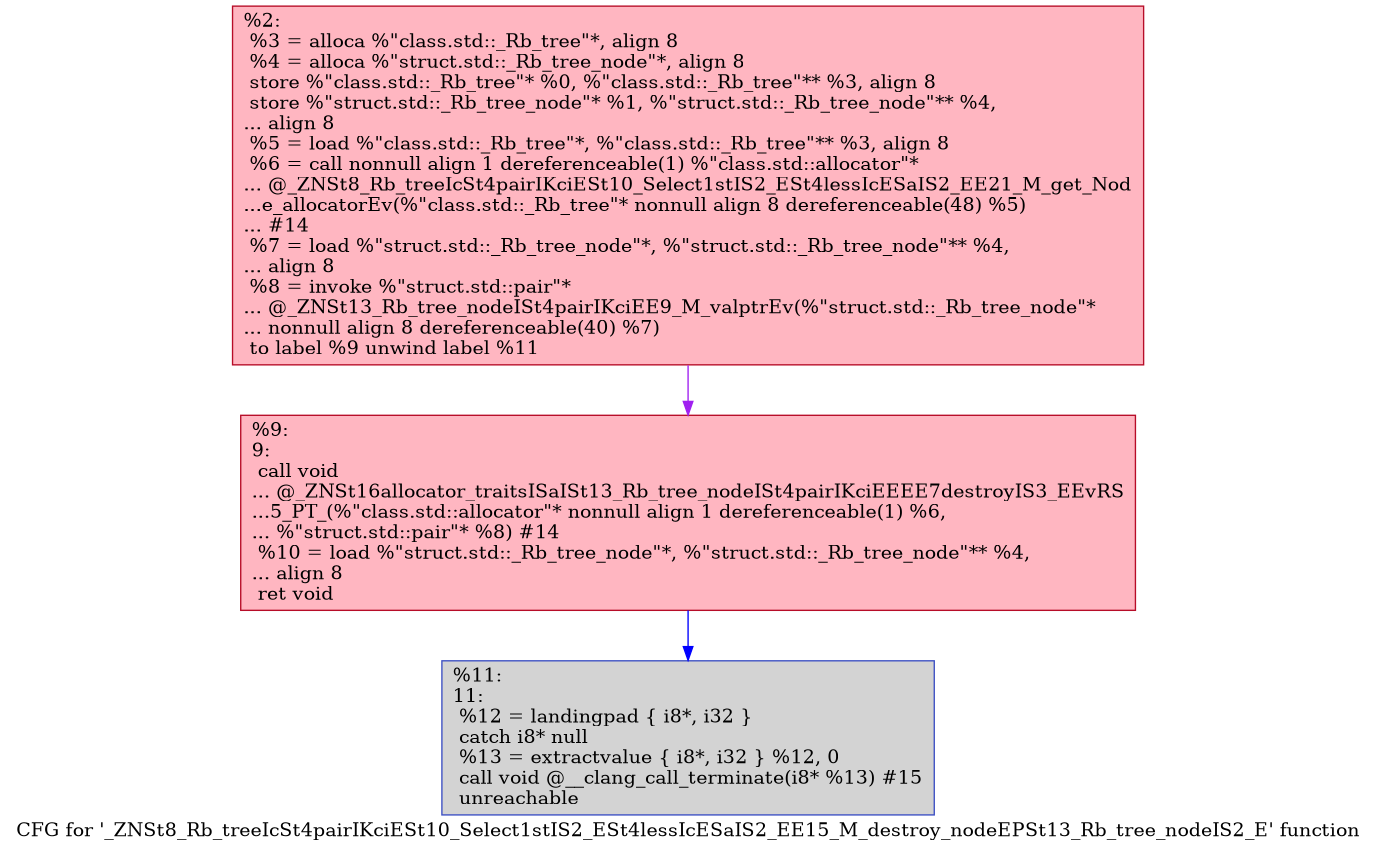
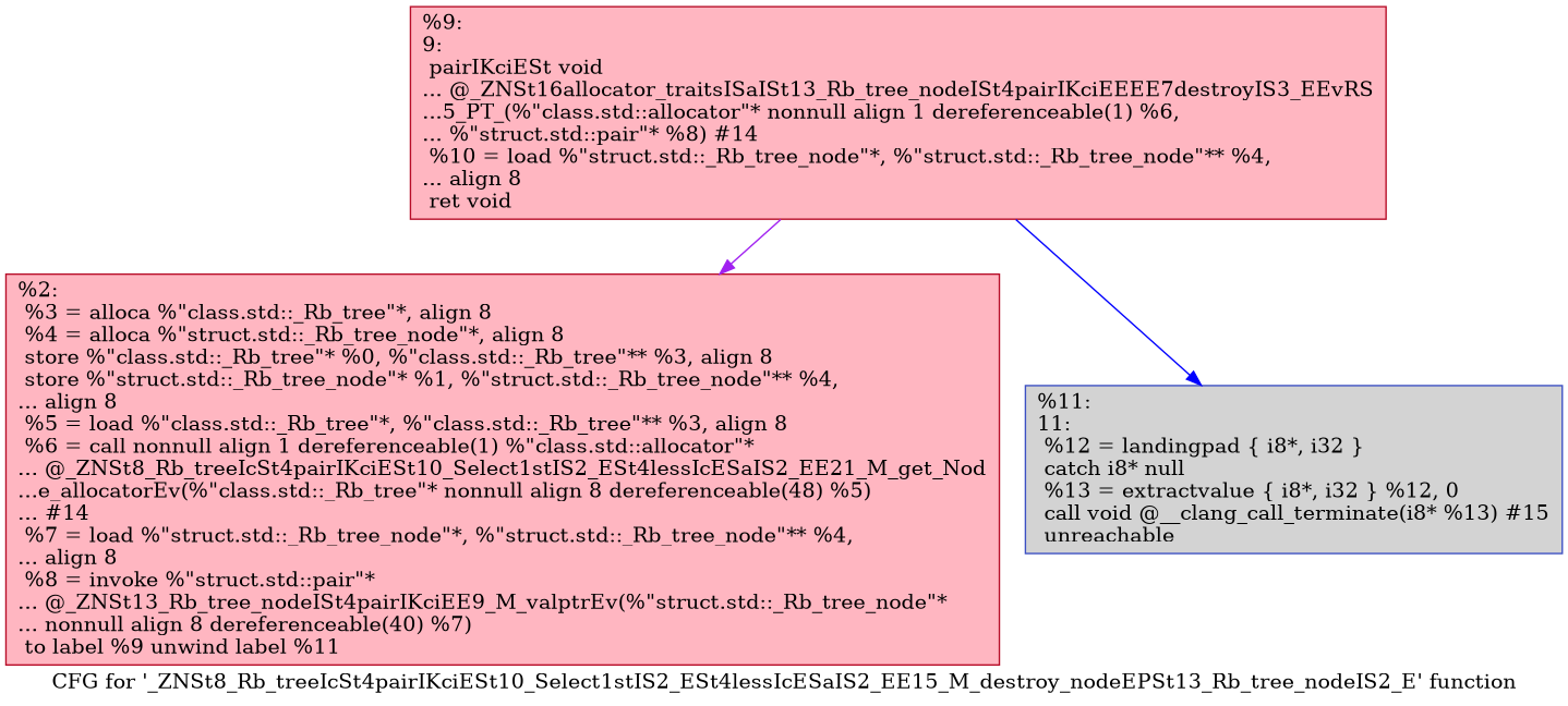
  digraph {
    label="CFG for '_ZNSt8_Rb_treeIcSt4pairIKciESt10_Select1stIS2_ESt4lessIcESaIS2_EE15_M_destroy_nodeEPSt13_Rb_tree_nodeIS2_E' function"
    node [color="#b70d28ff" fillcolor=lightpink shape=record style=filled]
    n1 [label="{%2:\l  %3 = alloca %\"class.std::_Rb_tree\"*, align 8\l  %4 = alloca %\"struct.std::_Rb_tree_node\"*, align 8\l  store %\"class.std::_Rb_tree\"* %0, %\"class.std::_Rb_tree\"** %3, align 8\l  store %\"struct.std::_Rb_tree_node\"* %1, %\"struct.std::_Rb_tree_node\"** %4,\l... align 8\l  %5 = load %\"class.std::_Rb_tree\"*, %\"class.std::_Rb_tree\"** %3, align 8\l  %6 = call nonnull align 1 dereferenceable(1) %\"class.std::allocator\"*\l... @_ZNSt8_Rb_treeIcSt4pairIKciESt10_Select1stIS2_ESt4lessIcESaIS2_EE21_M_get_Nod\l...e_allocatorEv(%\"class.std::_Rb_tree\"* nonnull align 8 dereferenceable(48) %5)\l... #14\l  %7 = load %\"struct.std::_Rb_tree_node\"*, %\"struct.std::_Rb_tree_node\"** %4,\l... align 8\l  %8 = invoke %\"struct.std::pair\"*\l... @_ZNSt13_Rb_tree_nodeISt4pairIKciEE9_M_valptrEv(%\"struct.std::_Rb_tree_node\"*\l... nonnull align 8 dereferenceable(40) %7)\l          to label %9 unwind label %11\l}"]
-   n2 [label="{%9:\l9:                                                \l  call void\l... @_ZNSt16allocator_traitsISaISt13_Rb_tree_nodeISt4pairIKciEEEE7destroyIS3_EEvRS\l...5_PT_(%\"class.std::allocator\"* nonnull align 1 dereferenceable(1) %6,\l... %\"struct.std::pair\"* %8) #14\l  %10 = load %\"struct.std::_Rb_tree_node\"*, %\"struct.std::_Rb_tree_node\"** %4,\l... align 8\l  ret void\l}"]
+   n2 [label="{%9:\l9:                                                \l  pairIKciESt void\l... @_ZNSt16allocator_traitsISaISt13_Rb_tree_nodeISt4pairIKciEEEE7destroyIS3_EEvRS\l...5_PT_(%\"class.std::allocator\"* nonnull align 1 dereferenceable(1) %6,\l... %\"struct.std::pair\"* %8) #14\l  %10 = load %\"struct.std::_Rb_tree_node\"*, %\"struct.std::_Rb_tree_node\"** %4,\l... align 8\l  ret void\l}"]
    n3 [color="#3d50c3ff" fillcolor=lightgrey label="{%11:\l11:                                               \l  %12 = landingpad \{ i8*, i32 \}\l          catch i8* null\l  %13 = extractvalue \{ i8*, i32 \} %12, 0\l  call void @__clang_call_terminate(i8* %13) #15\l  unreachable\l}"]
-   n1 -> n2 [color=purple]
+   n2 -> n1 [color=purple]
    n2 -> n3 [color=blue]
  }
